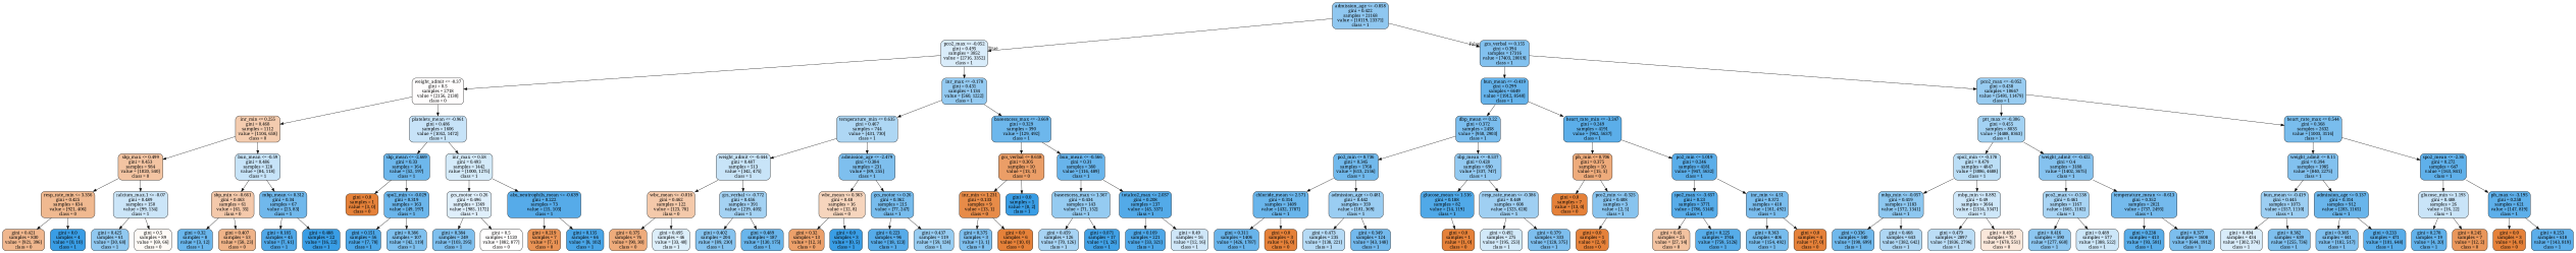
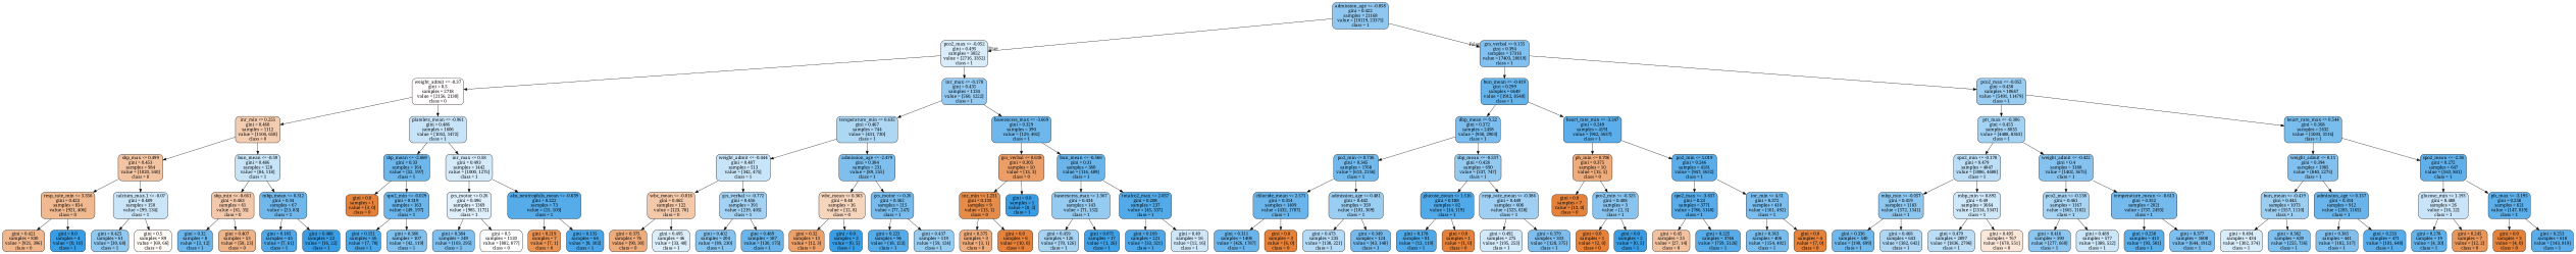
  digraph {
    fontname="Noto Serif"
    node [color=black fillcolor="#e58139" fontname="Noto Serif" shape=box style="filled, rounded"]
    edge [fontname="Noto Serif"]
    n1 [fillcolor="#8fc7f0" label="admission_age <= -0.858\ngini = 0.422\nsamples = 21168\nvalue = [10119, 23371]\nclass = 1"]
    n2 [fillcolor="#d9ecfa" label="pco2_max <= -0.052\ngini = 0.495\nsamples = 3852\nvalue = [2716, 3352]\nclass = 1"]
    n3 [fillcolor="#82c1ef" label="gcs_verbal <= 0.155\ngini = 0.394\nsamples = 17316\nvalue = [7403, 20019]\nclass = 1"]
    n4 [fillcolor="#fffdfd" label="weight_admit <= -0.37\ngini = 0.5\nsamples = 2718\nvalue = [2156, 2130]\nclass = 0"]
    n5 [fillcolor="#94caf1" label="inr_max <= -0.178\ngini = 0.431\nsamples = 1134\nvalue = [560, 1222]\nclass = 1"]
    n6 [fillcolor="#65b3eb" label="bun_mean <= -0.419\ngini = 0.299\nsamples = 6649\nvalue = [1912, 8540]\nclass = 1"]
    n7 [fillcolor="#98ccf1" label="pco2_max <= -0.052\ngini = 0.438\nsamples = 10667\nvalue = [5491, 11479]\nclass = 1"]
    n8 [fillcolor="#f4ccaf" label="inr_min <= 0.255\ngini = 0.468\nsamples = 1112\nvalue = [1104, 658]\nclass = 0"]
    n9 [fillcolor="#c7e3f8" label="platelets_mean <= -0.961\ngini = 0.486\nsamples = 1606\nvalue = [1052, 1472]\nclass = 1"]
    n10 [fillcolor="#aed7f4" label="temperature_min <= 0.635\ngini = 0.467\nsamples = 744\nvalue = [431, 730]\nclass = 1"]
    n11 [fillcolor="#6db7ec" label="baseexcess_max <= -3.669\ngini = 0.329\nsamples = 390\nvalue = [129, 492]\nclass = 1"]
    n12 [fillcolor="#f3c4a2" label="sbp_max <= 0.499\ngini = 0.453\nsamples = 984\nvalue = [1020, 540]\nclass = 0"]
    n13 [fillcolor="#c6e3f8" label="bun_mean <= -0.59\ngini = 0.486\nsamples = 128\nvalue = [84, 118]\nclass = 1"]
    n14 [fillcolor="#6db7ec" label="sbp_mean <= -2.669\ngini = 0.33\nsamples = 164\nvalue = [52, 197]\nclass = 1"]
    n15 [fillcolor="#d4eaf9" label="inr_max <= 0.58\ngini = 0.493\nsamples = 1442\nvalue = [1000, 1275]\nclass = 1"]
    n16 [fillcolor="#f0b990" label="resp_rate_min <= 3.356\ngini = 0.425\nsamples = 834\nvalue = [921, 406]\nclass = 0"]
    n17 [fillcolor="#cbe5f8" label="calcium_max.1 <= -0.07\ngini = 0.489\nsamples = 150\nvalue = [99, 134]\nclass = 1"]
    n18 [fillcolor="#f4c9ab" label="sbp_min <= -0.661\ngini = 0.463\nsamples = 61\nvalue = [61, 35]\nclass = 0"]
    n19 [fillcolor="#70b8ec" label="mbp_mean <= 0.312\ngini = 0.34\nsamples = 67\nvalue = [23, 83]\nclass = 1"]
    n20 [fillcolor="#f0b78e" label="gini = 0.421\nsamples = 830\nvalue = [921, 396]\nclass = 0"]
    n21 [fillcolor="#399de5" label="gini = 0.0\nsamples = 4\nvalue = [0, 10]\nclass = 1"]
    n22 [fillcolor="#90c8f0" label="gini = 0.425\nsamples = 61\nvalue = [30, 68]\nclass = 1"]
    n23 [fillcolor="#fefaf6" label="gini = 0.5\nsamples = 89\nvalue = [69, 66]\nclass = 0"]
    n24 [fillcolor="#6ab6ec" label="gini = 0.32\nsamples = 8\nvalue = [3, 12]\nclass = 1"]
    n25 [fillcolor="#efb388" label="gini = 0.407\nsamples = 53\nvalue = [58, 23]\nclass = 0"]
    n26 [fillcolor="#50a8e8" label="gini = 0.185\nsamples = 45\nvalue = [7, 61]\nclass = 1"]
    n27 [fillcolor="#399de5" label="gini = 0.488\nsamples = 22\nvalue = [16, 22]\nclass = 1"]
    n28 [label="gini = 0.0\nsamples = 1\nvalue = [3, 0]\nclass = 0"]
    n29 [fillcolor="#6ab5eb" label="spo2_min <= -0.029\ngini = 0.319\nsamples = 163\nvalue = [49, 197]\nclass = 1"]
    n30 [fillcolor="#dfeffb" label="gcs_motor <= 0.26\ngini = 0.496\nsamples = 1369\nvalue = [985, 1172]\nclass = 1"]
    n31 [fillcolor="#56abe9" label="abs_neutrophils_mean <= -0.639\ngini = 0.222\nsamples = 73\nvalue = [15, 103]\nclass = 1"]
    n32 [fillcolor="#4ba6e7" label="gini = 0.151\nsamples = 56\nvalue = [7, 78]\nclass = 1"]
    n33 [fillcolor="#7fc0ee" label="gini = 0.386\nsamples = 107\nvalue = [42, 119]\nclass = 1"]
    n34 [fillcolor="#7ebfee" label="gini = 0.384\nsamples = 249\nvalue = [103, 295]\nclass = 1"]
    n35 [fillcolor="#fffefe" label="gini = 0.5\nsamples = 1120\nvalue = [882, 877]\nclass = 0"]
    n36 [fillcolor="#e99355" label="gini = 0.219\nsamples = 7\nvalue = [7, 1]\nclass = 0"]
    n37 [fillcolor="#49a5e7" label="gini = 0.135\nsamples = 66\nvalue = [8, 102]\nclass = 1"]
    n38 [fillcolor="#c8e4f8" label="weight_admit <= -0.444\ngini = 0.487\nsamples = 513\nvalue = [342, 475]\nclass = 1"]
    n39 [fillcolor="#7ebfee" label="admission_age <= -2.479\ngini = 0.384\nsamples = 231\nvalue = [89, 255]\nclass = 1"]
    n40 [fillcolor="#eb9e67" label="gcs_verbal <= 0.618\ngini = 0.305\nsamples = 10\nvalue = [13, 3]\nclass = 0"]
    n41 [fillcolor="#68b4eb" label="bun_mean <= -0.566\ngini = 0.31\nsamples = 380\nvalue = [116, 489]\nclass = 1"]
    n42 [fillcolor="#f4c9aa" label="wbc_mean <= -0.016\ngini = 0.462\nsamples = 122\nvalue = [123, 70]\nclass = 0"]
    n43 [fillcolor="#a4d2f3" label="gcs_verbal <= -0.772\ngini = 0.456\nsamples = 391\nvalue = [219, 405]\nclass = 1"]
    n44 [fillcolor="#f6d5bd" label="wbc_mean <= 0.363\ngini = 0.48\nsamples = 16\nvalue = [12, 8]\nclass = 0"]
    n45 [fillcolor="#77bced" label="gcs_motor <= 0.26\ngini = 0.362\nsamples = 215\nvalue = [77, 247]\nclass = 1"]
    n46 [fillcolor="#eeab7b" label="gini = 0.375\nsamples = 76\nvalue = [90, 30]\nclass = 0"]
    n47 [fillcolor="#dceefa" label="gini = 0.495\nsamples = 46\nvalue = [33, 40]\nclass = 1"]
    n48 [fillcolor="#86c3ef" label="gini = 0.402\nsamples = 204\nvalue = [89, 230]\nclass = 1"]
    n49 [fillcolor="#69b5eb" label="gini = 0.489\nsamples = 187\nvalue = [130, 175]\nclass = 1"]
    n50 [fillcolor="#eca06a" label="gini = 0.32\nsamples = 13\nvalue = [12, 3]\nclass = 0"]
    n51 [fillcolor="#399de5" label="gini = 0.0\nsamples = 3\nvalue = [0, 5]\nclass = 1"]
    n52 [fillcolor="#56abe9" label="gini = 0.223\nsamples = 96\nvalue = [18, 123]\nclass = 1"]
    n53 [fillcolor="#97ccf1" label="gini = 0.437\nsamples = 119\nvalue = [59, 124]\nclass = 1"]
    n54 [fillcolor="#e78b48" label="inr_min <= 1.231\ngini = 0.133\nsamples = 9\nvalue = [13, 1]\nclass = 0"]
    n55 [fillcolor="#399de5" label="gini = 0.0\nsamples = 1\nvalue = [0, 2]\nclass = 1"]
    n56 [fillcolor="#95cbf1" label="baseexcess_max <= 1.367\ngini = 0.434\nsamples = 143\nvalue = [71, 152]\nclass = 1"]
    n57 [fillcolor="#53aae8" label="totalco2_max <= 2.037\ngini = 0.208\nsamples = 237\nvalue = [45, 337]\nclass = 1"]
-   n58 [fillcolor="#7ebfee" label="gini = 0.375\nsamples = 3\nvalue = [3, 1]\nclass = 0"]
+   n58 [fillcolor="#eeab7b" label="gini = 0.375\nsamples = 3\nvalue = [3, 1]\nclass = 0"]
    n59 [label="gini = 0.0\nsamples = 6\nvalue = [10, 0]\nclass = 0"]
    n60 [fillcolor="#a7d3f3" label="gini = 0.459\nsamples = 126\nvalue = [70, 126]\nclass = 1"]
    n61 [fillcolor="#41a1e6" label="gini = 0.071\nsamples = 17\nvalue = [1, 26]\nclass = 1"]
    n62 [fillcolor="#4da7e8" label="gini = 0.169\nsamples = 221\nvalue = [33, 321]\nclass = 1"]
    n63 [fillcolor="#cee6f8" label="gini = 0.49\nsamples = 16\nvalue = [12, 16]\nclass = 1"]
    n64 [fillcolor="#7abdee" label="dbp_mean <= 0.22\ngini = 0.372\nsamples = 2458\nvalue = [950, 2903]\nclass = 1"]
    n65 [fillcolor="#5baee9" label="heart_rate_min <= -3.247\ngini = 0.249\nsamples = 4191\nvalue = [962, 5637]\nclass = 1"]
    n66 [fillcolor="#a3d2f3" label="ptt_max <= -0.306\ngini = 0.455\nsamples = 8035\nvalue = [4488, 8363]\nclass = 1"]
    n67 [fillcolor="#79bded" label="heart_rate_max <= 0.544\ngini = 0.368\nsamples = 2632\nvalue = [1003, 3116]\nclass = 1"]
    n68 [fillcolor="#71b9ec" label="po2_min <= 0.736\ngini = 0.345\nsamples = 1768\nvalue = [613, 2156]\nclass = 1"]
    n69 [fillcolor="#92c9f1" label="sbp_mean <= -0.537\ngini = 0.428\nsamples = 690\nvalue = [337, 747]\nclass = 1"]
    n70 [fillcolor="#eeab7b" label="ph_min <= 0.706\ngini = 0.375\nsamples = 10\nvalue = [15, 5]\nclass = 0"]
    n71 [fillcolor="#5aade9" label="po2_min <= 1.019\ngini = 0.246\nsamples = 4181\nvalue = [947, 5632]\nclass = 1"]
    n72 [fillcolor="#69b5eb" label="chloride_mean <= 2.571\ngini = 0.314\nsamples = 1409\nvalue = [432, 1787]\nclass = 1"]
    n73 [fillcolor="#9acdf2" label="admission_age <= 0.481\ngini = 0.442\nsamples = 359\nvalue = [181, 369]\nclass = 1"]
    n74 [fillcolor="#50a9e8" label="glucose_mean <= 1.516\ngini = 0.188\nsamples = 82\nvalue = [14, 119]\nclass = 1"]
    n75 [fillcolor="#9fcff2" label="resp_rate_mean <= -0.386\ngini = 0.449\nsamples = 608\nvalue = [323, 628]\nclass = 1"]
    n76 [fillcolor="#68b4eb" label="gini = 0.311\nsamples = 1406\nvalue = [426, 1787]\nclass = 1"]
    n77 [label="gini = 0.0\nsamples = 3\nvalue = [6, 0]\nclass = 0"]
    n78 [fillcolor="#b5daf5" label="gini = 0.473\nsamples = 235\nvalue = [138, 221]\nclass = 1"]
    n79 [fillcolor="#73b9ed" label="gini = 0.349\nsamples = 124\nvalue = [43, 148]\nclass = 1"]
+   n80 [fillcolor="#4fa8e8" label="gini = 0.178\nsamples = 81\nvalue = [13, 119]\nclass = 1"]
    n81 [label="gini = 0.0\nsamples = 1\nvalue = [1, 0]\nclass = 0"]
    n82 [fillcolor="#d2e9f9" label="gini = 0.492\nsamples = 275\nvalue = [195, 253]\nclass = 1"]
    n83 [fillcolor="#7dbeee" label="gini = 0.379\nsamples = 333\nvalue = [128, 375]\nclass = 1"]
    n84 [label="gini = 0.0\nsamples = 7\nvalue = [13, 0]\nclass = 0"]
    n85 [fillcolor="#88c4ef" label="pco2_min <= -0.325\ngini = 0.408\nsamples = 3\nvalue = [2, 5]\nclass = 1"]
    n86 [fillcolor="#57ace9" label="spo2_max <= -3.657\ngini = 0.23\nsamples = 3771\nvalue = [786, 5140]\nclass = 1"]
    n87 [fillcolor="#7abdee" label="inr_min <= 4.51\ngini = 0.372\nsamples = 410\nvalue = [161, 492]\nclass = 1"]
    n88 [label="gini = 0.0\nsamples = 1\nvalue = [2, 0]\nclass = 0"]
+   n89 [fillcolor="#399de5" label="gini = 0.0\nsamples = 2\nvalue = [0, 5]\nclass = 1"]
    n90 [fillcolor="#f2c2a0" label="gini = 0.45\nsamples = 25\nvalue = [27, 14]\nclass = 0"]
    n91 [fillcolor="#56ace9" label="gini = 0.225\nsamples = 3746\nvalue = [759, 5126]\nclass = 1"]
    n92 [fillcolor="#77bced" label="gini = 0.363\nsamples = 406\nvalue = [154, 492]\nclass = 1"]
    n93 [label="gini = 0.0\nsamples = 4\nvalue = [7, 0]\nclass = 0"]
    n94 [fillcolor="#bbdef6" label="spo2_min <= -0.178\ngini = 0.479\nsamples = 4847\nvalue = [3086, 4688]\nclass = 1"]
    n95 [fillcolor="#85c2ef" label="weight_admit <= -0.422\ngini = 0.4\nsamples = 3188\nvalue = [1402, 3675]\nclass = 1"]
    n96 [fillcolor="#82c1ef" label="weight_admit <= 0.11\ngini = 0.394\nsamples = 1985\nvalue = [840, 2275]\nclass = 1"]
    n97 [fillcolor="#5fb0ea" label="spo2_mean <= -2.36\ngini = 0.272\nsamples = 647\nvalue = [163, 841]\nclass = 1"]
    n98 [fillcolor="#8dc7f0" label="mbp_min <= -0.057\ngini = 0.419\nsamples = 1183\nvalue = [572, 1341]\nclass = 1"]
    n99 [fillcolor="#cee7f9" label="mbp_min <= 0.892\ngini = 0.49\nsamples = 3664\nvalue = [2514, 3347]\nclass = 1"]
    n100 [fillcolor="#a8d4f4" label="pco2_max <= -0.138\ngini = 0.461\nsamples = 1167\nvalue = [665, 1182]\nclass = 1"]
    n101 [fillcolor="#74baed" label="temperature_mean <= -0.613\ngini = 0.352\nsamples = 2021\nvalue = [737, 2493]\nclass = 1"]
    n102 [fillcolor="#6fb8ec" label="gini = 0.336\nsamples = 540\nvalue = [190, 699]\nclass = 1"]
    n103 [fillcolor="#afd7f4" label="gini = 0.468\nsamples = 643\nvalue = [382, 642]\nclass = 1"]
    n104 [fillcolor="#bbddf6" label="gini = 0.479\nsamples = 2897\nvalue = [1836, 2796]\nclass = 1"]
    n105 [fillcolor="#fae7da" label="gini = 0.495\nsamples = 767\nvalue = [678, 551]\nclass = 0"]
    n106 [fillcolor="#8cc6f0" label="gini = 0.416\nsamples = 590\nvalue = [277, 660]\nclass = 1"]
    n107 [fillcolor="#cce6f8" label="gini = 0.489\nsamples = 577\nvalue = [388, 522]\nclass = 1"]
    n108 [fillcolor="#59ade9" label="gini = 0.238\nsamples = 413\nvalue = [93, 581]\nclass = 1"]
    n109 [fillcolor="#7cbeee" label="gini = 0.377\nsamples = 1608\nvalue = [644, 1912]\nclass = 1"]
    n110 [fillcolor="#9ccef2" label="bun_mean <= -0.419\ngini = 0.445\nsamples = 1073\nvalue = [557, 1110]\nclass = 1"]
    n111 [fillcolor="#69b5eb" label="admission_age <= 0.137\ngini = 0.314\nsamples = 912\nvalue = [283, 1165]\nclass = 1"]
    n112 [fillcolor="#c9e4f8" label="glucose_min <= 1.193\ngini = 0.488\nsamples = 26\nvalue = [16, 22]\nclass = 1"]
    n113 [fillcolor="#5dafea" label="ph_max <= -3.195\ngini = 0.258\nsamples = 621\nvalue = [147, 819]\nclass = 1"]
    n114 [fillcolor="#d9ecfa" label="gini = 0.494\nsamples = 434\nvalue = [302, 374]\nclass = 1"]
    n115 [fillcolor="#7ebfee" label="gini = 0.382\nsamples = 639\nvalue = [255, 736]\nclass = 1"]
    n116 [fillcolor="#7fbfee" label="gini = 0.385\nsamples = 441\nvalue = [182, 517]\nclass = 1"]
    n117 [fillcolor="#58ace9" label="gini = 0.233\nsamples = 471\nvalue = [101, 648]\nclass = 1"]
    n118 [fillcolor="#61b1ea" label="gini = 0.278\nsamples = 19\nvalue = [4, 20]\nclass = 1"]
    n119 [fillcolor="#e9965a" label="gini = 0.245\nsamples = 7\nvalue = [12, 2]\nclass = 0"]
    n120 [label="gini = 0.0\nsamples = 3\nvalue = [4, 0]\nclass = 0"]
    n121 [fillcolor="#5caeea" label="gini = 0.253\nsamples = 618\nvalue = [143, 819]\nclass = 1"]
    n1 -> n2 [headlabel=True labelangle=45 labeldistance=2.5]
    n1 -> n3 [headlabel=False labelangle=-45 labeldistance=2.5]
    n2 -> n4
    n2 -> n5
    n3 -> n6
    n3 -> n7
    n4 -> n8
    n4 -> n9
    n5 -> n10
    n5 -> n11
    n6 -> n64
    n6 -> n65
    n7 -> n66
    n7 -> n67
    n8 -> n12
    n8 -> n13
    n9 -> n14
    n9 -> n15
    n10 -> n38
    n10 -> n39
    n11 -> n40
    n11 -> n41
    n12 -> n16
    n12 -> n17
    n13 -> n18
    n13 -> n19
    n14 -> n28
    n14 -> n29
    n15 -> n30
    n15 -> n31
    n16 -> n20
    n16 -> n21
    n17 -> n22
    n17 -> n23
    n18 -> n24
    n18 -> n25
    n19 -> n26
    n19 -> n27
    n29 -> n32
    n29 -> n33
    n30 -> n34
    n30 -> n35
    n31 -> n36
    n31 -> n37
    n38 -> n42
    n38 -> n43
    n39 -> n44
    n39 -> n45
    n40 -> n54
    n40 -> n55
    n41 -> n56
    n41 -> n57
    n42 -> n46
    n42 -> n47
    n43 -> n48
    n43 -> n49
    n44 -> n50
    n44 -> n51
    n45 -> n52
    n45 -> n53
    n54 -> n58
    n54 -> n59
    n56 -> n60
    n56 -> n61
    n57 -> n62
    n57 -> n63
    n64 -> n68
    n64 -> n69
    n65 -> n70
    n65 -> n71
    n66 -> n94
    n66 -> n95
    n67 -> n96
    n67 -> n97
    n68 -> n72
    n68 -> n73
    n69 -> n74
    n69 -> n75
    n70 -> n84
    n70 -> n85
    n71 -> n86
    n71 -> n87
    n72 -> n76
    n72 -> n77
    n73 -> n78
    n73 -> n79
+   n74 -> n80
    n74 -> n81
    n75 -> n82
    n75 -> n83
    n85 -> n88
+   n85 -> n89
    n86 -> n90
    n86 -> n91
    n87 -> n92
    n87 -> n93
    n94 -> n98
    n94 -> n99
    n95 -> n100
    n95 -> n101
    n96 -> n110
    n96 -> n111
    n97 -> n112
    n97 -> n113
    n98 -> n102
    n98 -> n103
    n99 -> n104
    n99 -> n105
    n100 -> n106
    n100 -> n107
    n101 -> n108
    n101 -> n109
    n110 -> n114
    n110 -> n115
    n111 -> n116
    n111 -> n117
    n112 -> n118
    n112 -> n119
    n113 -> n120
    n113 -> n121
  }
